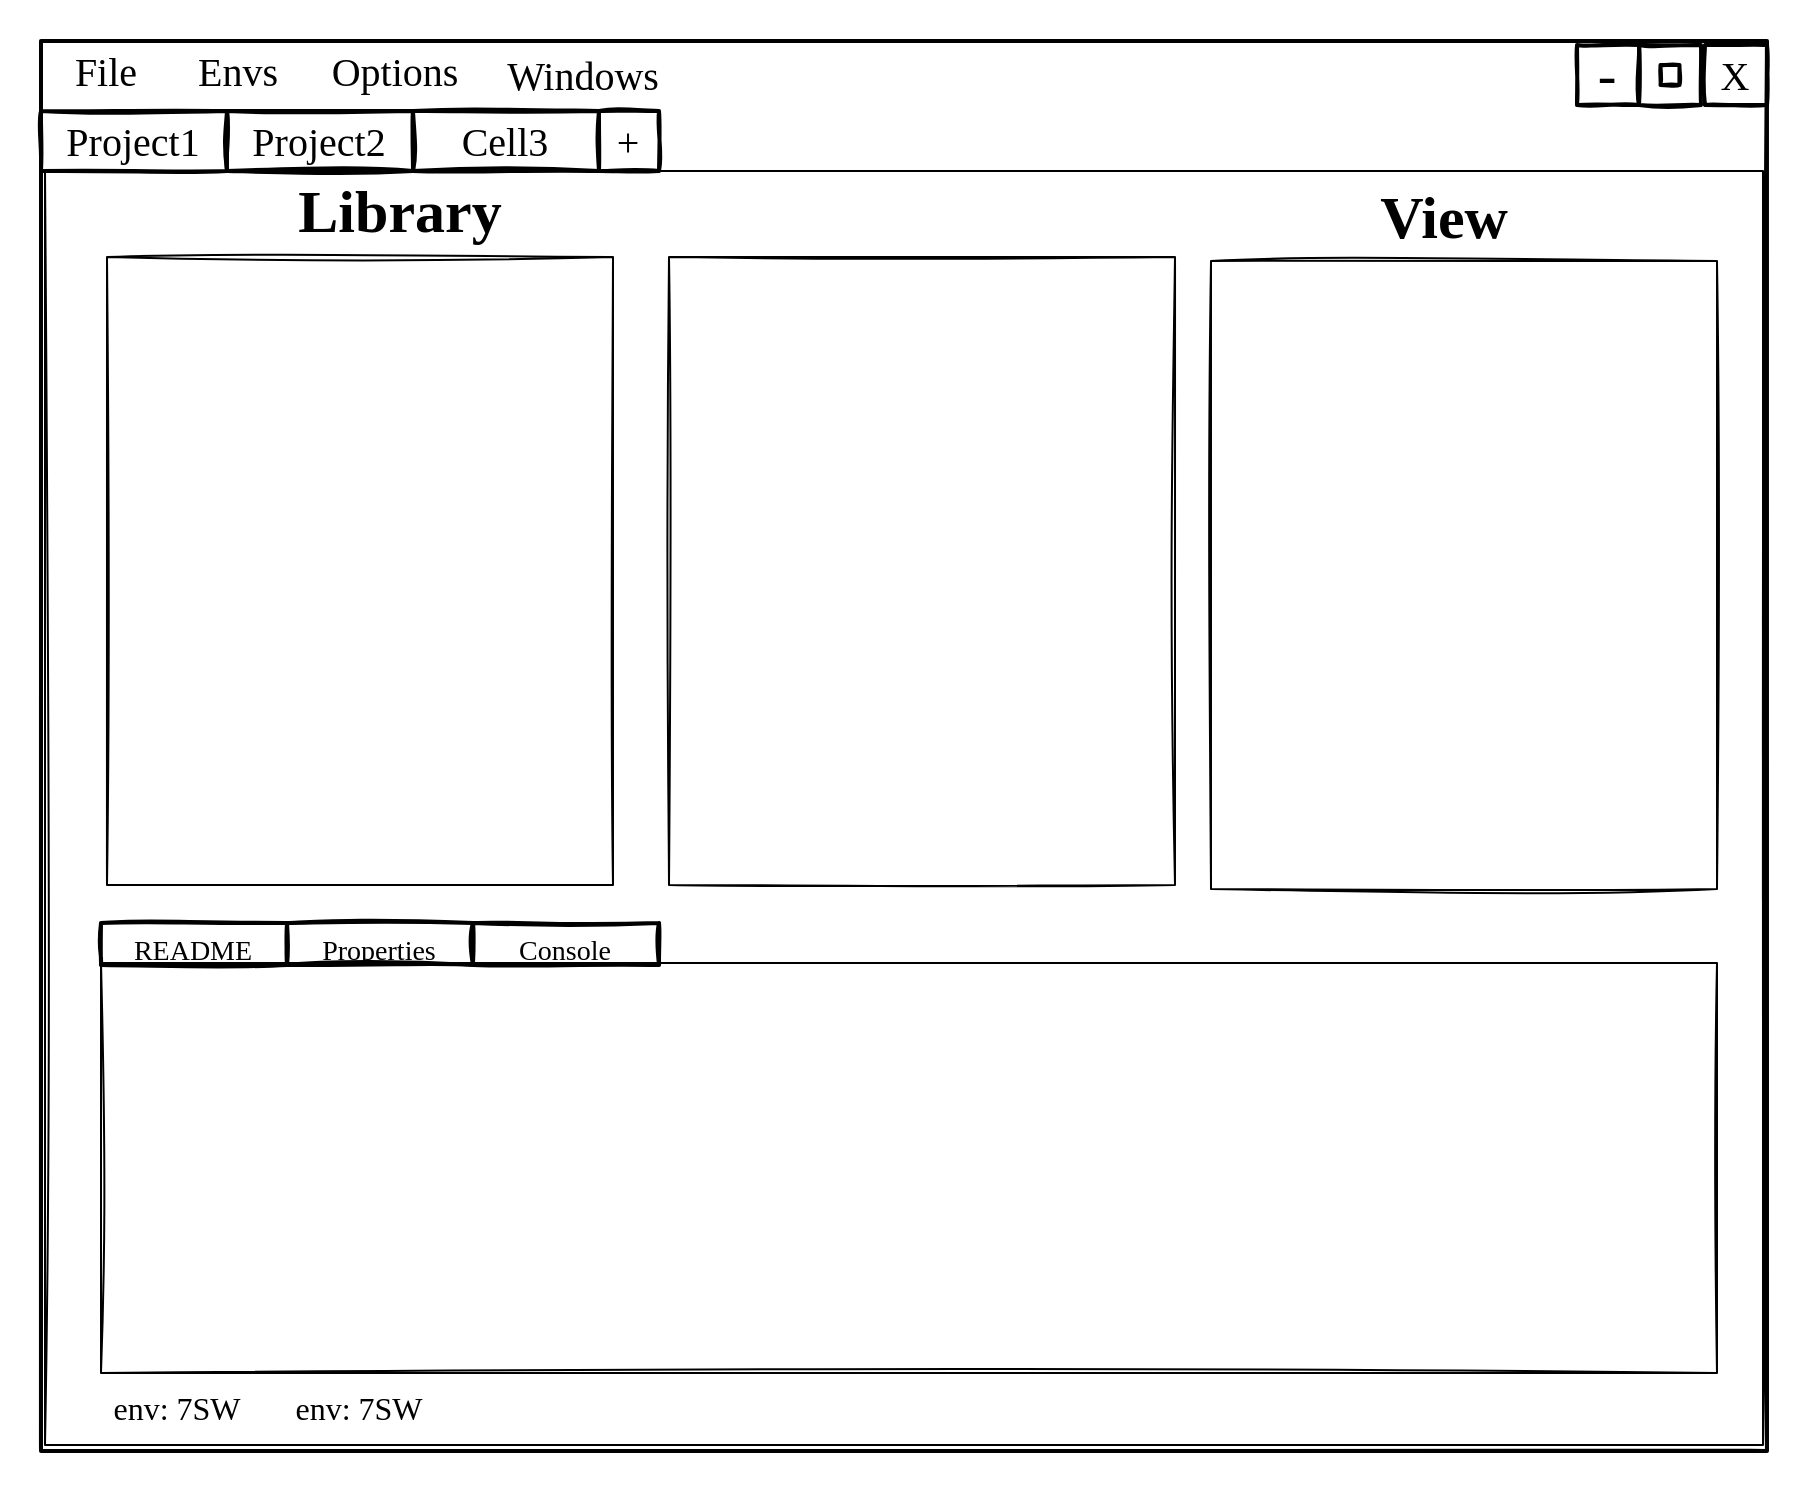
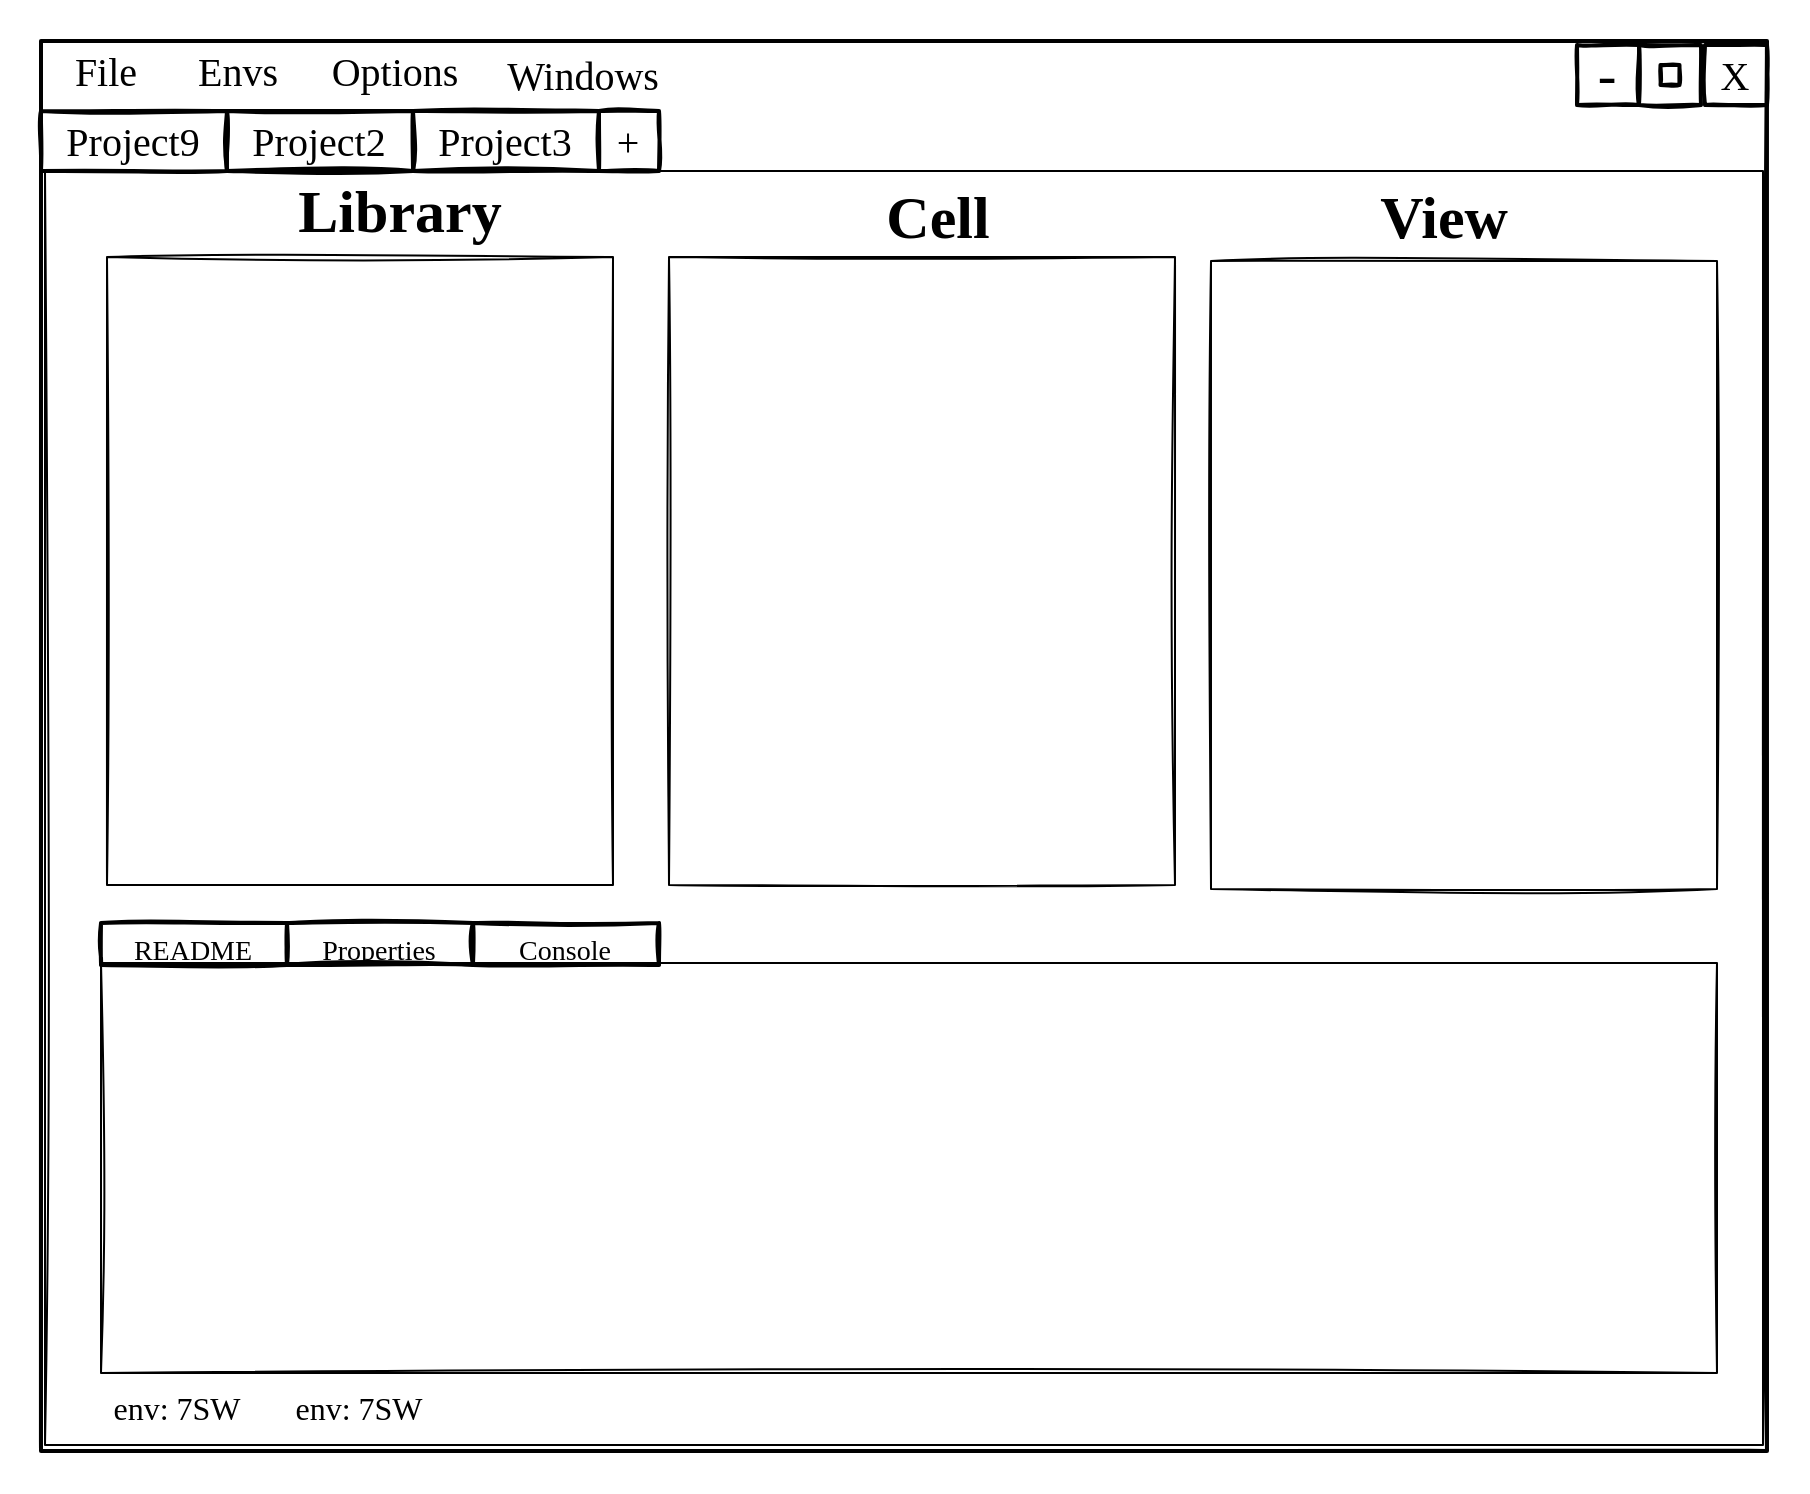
  <mxCell id="0" />
  <mxCell id="1" parent="0" />
  <mxCell id="2" value="" style="rounded=0;whiteSpace=wrap;html=1;sketch=1;hachureGap=4;fontFamily=Times New Roman;fontSize=20;strokeColor=default;strokeWidth=2;" vertex="1" parent="1"><mxGeometry x="20" y="20" width="863" height="705" as="geometry" /></mxCell>
  <mxCell id="3" value="" style="rounded=0;whiteSpace=wrap;html=1;sketch=1;hachureGap=4;fontFamily=Architects Daughter;fontSource=https%3A%2F%2Ffonts.googleapis.com%2Fcss%3Ffamily%3DArchitects%2BDaughter;fontSize=20;" vertex="1" parent="1"><mxGeometry x="22" y="85" width="859" height="637" as="geometry" /></mxCell>
  <mxCell id="4" value="" style="rounded=0;whiteSpace=wrap;html=1;sketch=1;hachureGap=4;fontFamily=Architects Daughter;fontSource=https%3A%2F%2Ffonts.googleapis.com%2Fcss%3Ffamily%3DArchitects%2BDaughter;fontSize=20;" vertex="1" parent="1"><mxGeometry x="53" y="128" width="253" height="314" as="geometry" /></mxCell>
  <mxCell id="5" value="&lt;h2&gt;&lt;font face=&quot;Times New Roman&quot;&gt;Library&lt;/font&gt;&lt;/h2&gt;" style="text;strokeColor=none;fillColor=none;html=1;align=center;verticalAlign=middle;whiteSpace=wrap;rounded=0;sketch=1;hachureGap=4;fontFamily=Architects Daughter;fontSource=https%3A%2F%2Ffonts.googleapis.com%2Fcss%3Ffamily%3DArchitects%2BDaughter;fontSize=20;" vertex="1" parent="1"><mxGeometry x="170" y="90" width="60" height="30" as="geometry" /></mxCell>
+ <mxCell id="6" value="&lt;h2&gt;&lt;font face=&quot;Times New Roman&quot;&gt;Cell&lt;/font&gt;&lt;/h2&gt;" style="text;strokeColor=none;fillColor=none;html=1;align=center;verticalAlign=middle;whiteSpace=wrap;rounded=0;sketch=1;hachureGap=4;fontFamily=Architects Daughter;fontSource=https%3A%2F%2Ffonts.googleapis.com%2Fcss%3Ffamily%3DArchitects%2BDaughter;fontSize=20;" vertex="1" parent="1"><mxGeometry x="439" y="93" width="60" height="30" as="geometry" /></mxCell>
  <mxCell id="7" value="&lt;h2&gt;&lt;font face=&quot;Times New Roman&quot;&gt;View&lt;/font&gt;&lt;/h2&gt;" style="text;strokeColor=none;fillColor=none;html=1;align=center;verticalAlign=middle;whiteSpace=wrap;rounded=0;sketch=1;hachureGap=4;fontFamily=Architects Daughter;fontSource=https%3A%2F%2Ffonts.googleapis.com%2Fcss%3Ffamily%3DArchitects%2BDaughter;fontSize=20;" vertex="1" parent="1"><mxGeometry x="692" y="93" width="60" height="30" as="geometry" /></mxCell>
  <mxCell id="8" value="" style="rounded=0;whiteSpace=wrap;html=1;sketch=1;hachureGap=4;fontFamily=Architects Daughter;fontSource=https%3A%2F%2Ffonts.googleapis.com%2Fcss%3Ffamily%3DArchitects%2BDaughter;fontSize=20;" vertex="1" parent="1"><mxGeometry x="334" y="128" width="253" height="314" as="geometry" /></mxCell>
  <mxCell id="9" value="" style="rounded=0;whiteSpace=wrap;html=1;sketch=1;hachureGap=4;fontFamily=Architects Daughter;fontSource=https%3A%2F%2Ffonts.googleapis.com%2Fcss%3Ffamily%3DArchitects%2BDaughter;fontSize=20;" vertex="1" parent="1"><mxGeometry x="605" y="130" width="253" height="314" as="geometry" /></mxCell>
  <mxCell id="10" value="" style="rounded=0;whiteSpace=wrap;html=1;sketch=1;hachureGap=4;fontFamily=Architects Daughter;fontSource=https%3A%2F%2Ffonts.googleapis.com%2Fcss%3Ffamily%3DArchitects%2BDaughter;fontSize=20;" vertex="1" parent="1"><mxGeometry x="50" y="481" width="808" height="205" as="geometry" /></mxCell>
- <mxCell id="11" value="Project1" style="text;html=1;align=center;verticalAlign=middle;whiteSpace=wrap;rounded=0;sketch=1;hachureGap=4;fontFamily=Times New Roman;fontSize=20;strokeWidth=2;strokeColor=default;" vertex="1" parent="1"><mxGeometry x="20" y="55" width="93" height="30" as="geometry" /></mxCell>
+ <mxCell id="11" value="Project9" style="text;html=1;align=center;verticalAlign=middle;whiteSpace=wrap;rounded=0;sketch=1;hachureGap=4;fontFamily=Times New Roman;fontSize=20;strokeWidth=2;strokeColor=default;" vertex="1" parent="1"><mxGeometry x="20" y="55" width="93" height="30" as="geometry" /></mxCell>
  <mxCell id="12" value="Project2" style="text;html=1;align=center;verticalAlign=middle;whiteSpace=wrap;rounded=0;sketch=1;hachureGap=4;fontFamily=Times New Roman;fontSize=20;strokeWidth=2;strokeColor=default;" vertex="1" parent="1"><mxGeometry x="113" y="55" width="93" height="30" as="geometry" /></mxCell>
- <mxCell id="13" value="Cell3" style="text;html=1;align=center;verticalAlign=middle;whiteSpace=wrap;rounded=0;sketch=1;hachureGap=4;fontFamily=Times New Roman;fontSize=20;strokeWidth=2;strokeColor=default;" vertex="1" parent="1"><mxGeometry x="206" y="55" width="93" height="30" as="geometry" /></mxCell>
+ <mxCell id="13" value="Project3" style="text;html=1;align=center;verticalAlign=middle;whiteSpace=wrap;rounded=0;sketch=1;hachureGap=4;fontFamily=Times New Roman;fontSize=20;strokeWidth=2;strokeColor=default;" vertex="1" parent="1"><mxGeometry x="206" y="55" width="93" height="30" as="geometry" /></mxCell>
  <mxCell id="14" value="+" style="text;html=1;align=center;verticalAlign=middle;whiteSpace=wrap;rounded=0;sketch=1;hachureGap=4;fontFamily=Times New Roman;fontSize=20;strokeWidth=2;strokeColor=default;" vertex="1" parent="1"><mxGeometry x="299" y="55" width="30" height="30" as="geometry" /></mxCell>
  <mxCell id="15" value="File" style="text;html=1;align=center;verticalAlign=middle;whiteSpace=wrap;rounded=0;sketch=1;hachureGap=4;fontFamily=Times New Roman;fontSize=20;strokeWidth=2;strokeColor=none;" vertex="1" parent="1"><mxGeometry x="20" y="20" width="66" height="30" as="geometry" /></mxCell>
  <mxCell id="16" value="Envs" style="text;html=1;align=center;verticalAlign=middle;whiteSpace=wrap;rounded=0;sketch=1;hachureGap=4;fontFamily=Times New Roman;fontSize=20;strokeWidth=2;strokeColor=none;" vertex="1" parent="1"><mxGeometry x="86" y="20" width="66" height="30" as="geometry" /></mxCell>
  <mxCell id="17" value="Options" style="text;html=1;align=center;verticalAlign=middle;whiteSpace=wrap;rounded=0;sketch=1;hachureGap=4;fontFamily=Times New Roman;fontSize=20;strokeWidth=2;strokeColor=none;" vertex="1" parent="1"><mxGeometry x="152" y="20" width="91" height="30" as="geometry" /></mxCell>
  <mxCell id="18" value="X" style="text;html=1;align=center;verticalAlign=middle;whiteSpace=wrap;rounded=0;sketch=1;hachureGap=4;fontFamily=Times New Roman;fontSize=20;strokeWidth=2;strokeColor=default;" vertex="1" parent="1"><mxGeometry x="852" y="22" width="31" height="30" as="geometry" /></mxCell>
  <mxCell id="19" value="&lt;font style=&quot;font-size: 28px&quot;&gt;-&lt;/font&gt;" style="text;html=1;align=center;verticalAlign=middle;whiteSpace=wrap;rounded=0;sketch=1;hachureGap=4;fontFamily=Times New Roman;fontSize=20;strokeWidth=2;strokeColor=default;" vertex="1" parent="1"><mxGeometry x="788" y="22" width="31" height="30" as="geometry" /></mxCell>
  <mxCell id="20" value="&lt;font style=&quot;font-size: 14px&quot;&gt;README&lt;/font&gt;" style="text;html=1;align=center;verticalAlign=middle;whiteSpace=wrap;rounded=0;sketch=1;hachureGap=4;fontFamily=Times New Roman;fontSize=20;strokeWidth=2;strokeColor=default;" vertex="1" parent="1"><mxGeometry x="50" y="461" width="93" height="21" as="geometry" /></mxCell>
  <mxCell id="21" value="" style="text;html=1;align=center;verticalAlign=middle;whiteSpace=wrap;rounded=0;sketch=1;hachureGap=4;fontFamily=Times New Roman;fontSize=20;strokeWidth=2;strokeColor=default;" vertex="1" parent="1"><mxGeometry x="819" y="22" width="31" height="30" as="geometry" /></mxCell>
  <mxCell id="22" value="" style="text;html=1;align=center;verticalAlign=middle;whiteSpace=wrap;rounded=0;sketch=1;hachureGap=4;fontFamily=Times New Roman;fontSize=20;strokeWidth=2;strokeColor=default;" vertex="1" parent="1"><mxGeometry x="829.75" y="32" width="9.5" height="10" as="geometry" /></mxCell>
  <mxCell id="23" value="&lt;font style=&quot;font-size: 14px&quot;&gt;Properties&lt;/font&gt;" style="text;html=1;align=center;verticalAlign=middle;whiteSpace=wrap;rounded=0;sketch=1;hachureGap=4;fontFamily=Times New Roman;fontSize=20;strokeWidth=2;strokeColor=default;" vertex="1" parent="1"><mxGeometry x="143" y="461" width="93" height="21" as="geometry" /></mxCell>
  <mxCell id="24" value="&lt;font style=&quot;font-size: 14px&quot;&gt;Console&lt;/font&gt;" style="text;html=1;align=center;verticalAlign=middle;whiteSpace=wrap;rounded=0;sketch=1;hachureGap=4;fontFamily=Times New Roman;fontSize=20;strokeWidth=2;strokeColor=default;" vertex="1" parent="1"><mxGeometry x="236" y="461" width="93" height="21" as="geometry" /></mxCell>
  <mxCell id="25" value="env: 7SW" style="text;strokeColor=none;fillColor=none;html=1;align=center;verticalAlign=middle;whiteSpace=wrap;rounded=0;sketch=1;hachureGap=4;fontFamily=Times New Roman;fontSize=16;" vertex="1" parent="1"><mxGeometry x="50" y="689" width="77" height="30" as="geometry" /></mxCell>
  <mxCell id="26" value="env: 7SW" style="text;strokeColor=none;fillColor=none;html=1;align=center;verticalAlign=middle;whiteSpace=wrap;rounded=0;sketch=1;hachureGap=4;fontFamily=Times New Roman;fontSize=16;" vertex="1" parent="1"><mxGeometry x="141" y="689" width="77" height="30" as="geometry" /></mxCell>
  <mxCell id="27" value="Windows" style="text;html=1;align=center;verticalAlign=middle;whiteSpace=wrap;rounded=0;sketch=1;hachureGap=4;fontFamily=Times New Roman;fontSize=20;strokeWidth=2;strokeColor=none;" vertex="1" parent="1"><mxGeometry x="246" y="22" width="91" height="30" as="geometry" /></mxCell>
